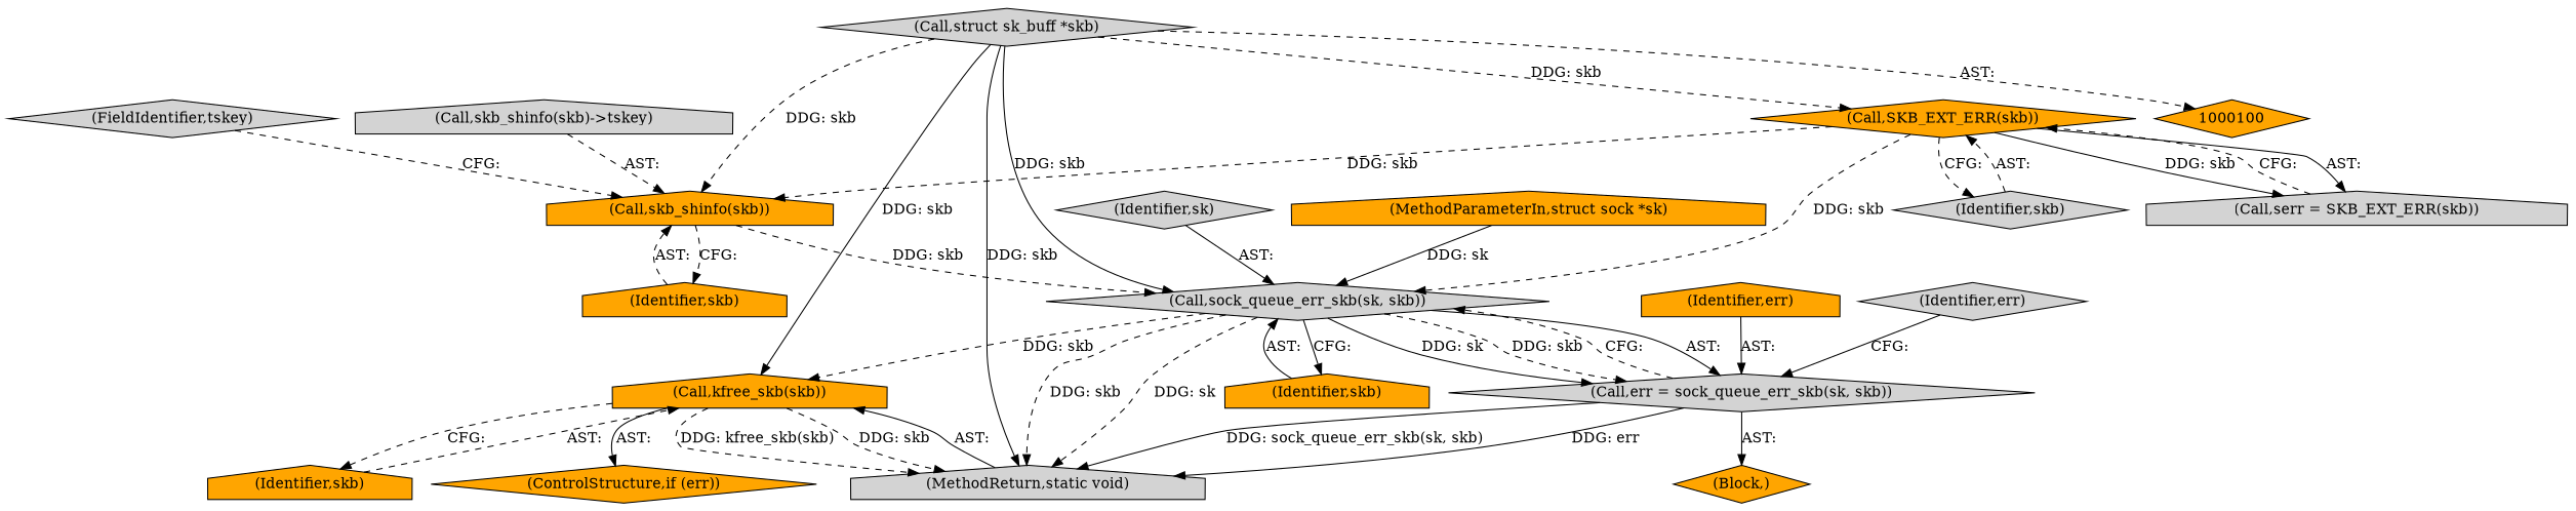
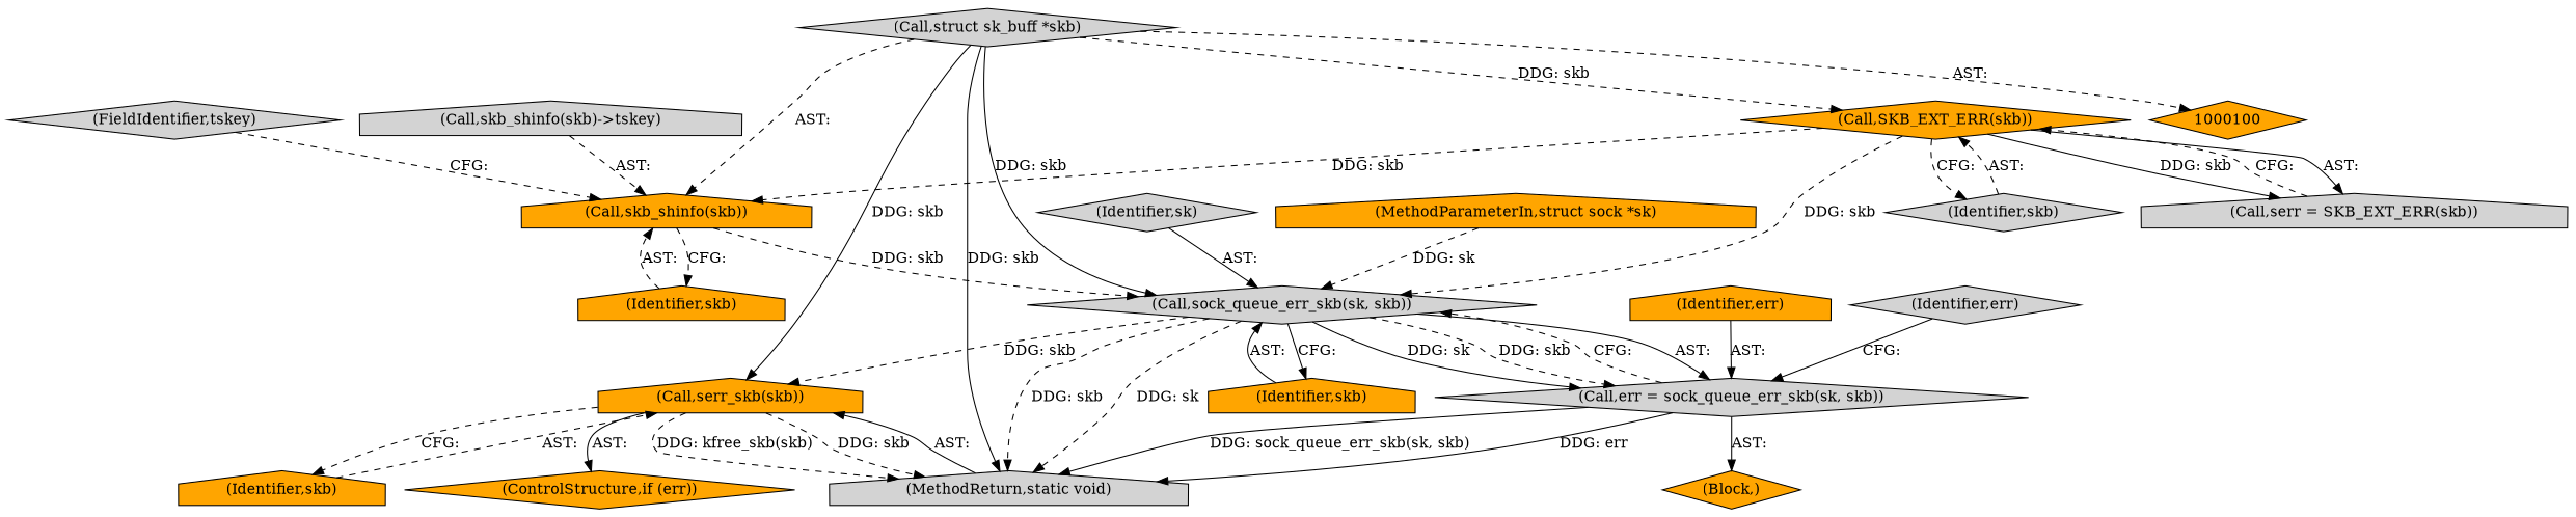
  digraph {
    node [fillcolor=orange shape=diamond style=filled]
    edge [style=dashed]
    n1 [label="(Call,skb_shinfo(skb))" shape=house]
    n2 [fillcolor=lightgrey label="(Call,sock_queue_err_skb(sk, skb))"]
    n3 [label="(Identifier,skb)" shape=house]
-   n4 [label="(Call,kfree_skb(skb))" shape=house]
+   n4 [label="(Call,serr_skb(skb))" shape=house]
    n5 [fillcolor=lightgrey label="(MethodReturn,static void)" shape=house]
    n6 [fillcolor=lightgrey label="(Call,err = sock_queue_err_skb(sk, skb))"]
    n7 [label="(Identifier,skb)" shape=house]
    n8 [fillcolor=lightgrey label="(Call,skb_shinfo(skb)->tskey)" shape=house]
    n9 [label="(Call,SKB_EXT_ERR(skb))"]
    n10 [fillcolor=lightgrey label="(Call,serr = SKB_EXT_ERR(skb))" shape=house]
    n11 [fillcolor=lightgrey label="(Identifier,skb)"]
    n12 [fillcolor=lightgrey label="(Call,struct sk_buff *skb)"]
    1000100
    n14 [label="(Identifier,skb)" shape=house]
    n15 [label="(ControlStructure,if (err))"]
    n16 [label="(Block,)"]
    n17 [fillcolor=lightgrey label="(Identifier,sk)"]
    n18 [fillcolor=lightgrey label="(Identifier,err)"]
    n19 [label="(MethodParameterIn,struct sock *sk)" shape=house]
    n20 [fillcolor=lightgrey label="(FieldIdentifier,tskey)"]
    n21 [label="(Identifier,err)" shape=house]
    n1 -> n2 [label="DDG: skb"]
    n1 -> n3 [label="CFG: "]
    n2 -> n4 [label="DDG: skb"]
    n2 -> n5 [label="DDG: skb"]
    n2 -> n5 [label="DDG: sk"]
    n2 -> n6 [label="AST: " style=solid]
    n2 -> n6 [label="DDG: sk" style=solid]
    n2 -> n6 [label="DDG: skb"]
    n2 -> n7 [label="CFG: " style=solid]
    n3 -> n1 [label="AST: "]
    n4 -> n5 [label="DDG: kfree_skb(skb)"]
    n4 -> n5 [label="DDG: skb"]
    n4 -> n14 [label="CFG: "]
    n4 -> n15 [label="AST: " style=solid]
    n5 -> n4 [label="AST: " style=solid]
    n6 -> n2 [label="CFG: "]
    n6 -> n5 [label="DDG: err" style=solid]
    n6 -> n5 [label="DDG: sock_queue_err_skb(sk, skb)" style=solid]
    n6 -> n16 [label="AST: " style=solid]
    n7 -> n2 [label="AST: " style=solid]
    n8 -> n1 [label="AST: "]
    n9 -> n1 [label="DDG: skb"]
    n9 -> n2 [label="DDG: skb"]
    n9 -> n10 [label="AST: " style=solid]
    n9 -> n10 [label="DDG: skb" style=solid]
    n9 -> n11 [label="CFG: "]
    n10 -> n9 [label="CFG: "]
    n11 -> n9 [label="AST: "]
-   n12 -> n1 [label="DDG: skb"]
+   n12 -> n1 [label="AST: "]
    n12 -> n2 [label="DDG: skb" style=solid]
    n12 -> n4 [label="DDG: skb" style=solid]
    n12 -> n5 [label="DDG: skb" style=solid]
    n12 -> n9 [label="DDG: skb"]
    n12 -> 1000100 [label="AST: "]
    n14 -> n4 [label="AST: "]
    n17 -> n2 [label="AST: " style=solid]
    n18 -> n6 [label="CFG: " style=solid]
-   n19 -> n2 [label="DDG: sk" style=solid]
+   n19 -> n2 [label="DDG: sk"]
    n20 -> n1 [label="CFG: "]
    n21 -> n6 [label="AST: " style=solid]
  }
